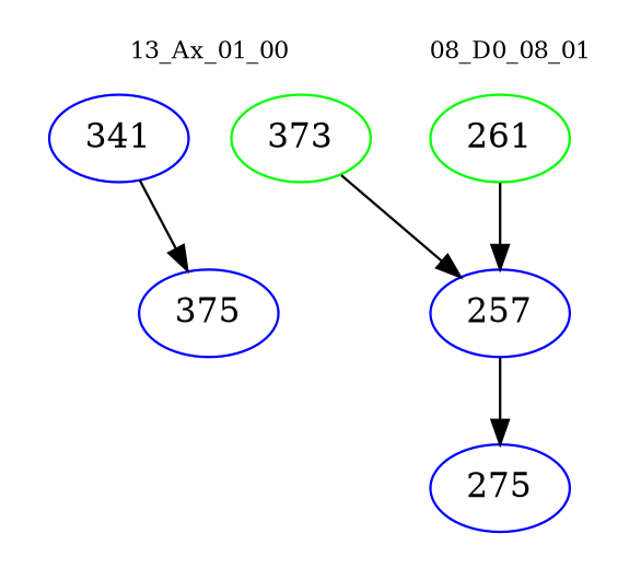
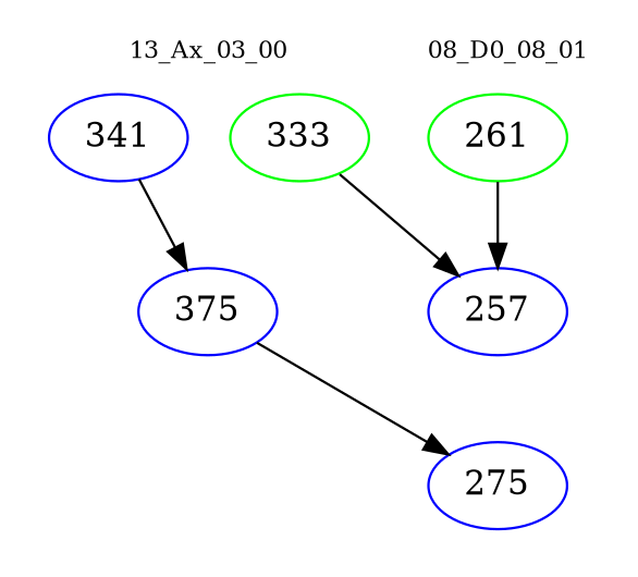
  digraph {
    node [color=blue]
    edge [color=black]
-   n1 [color=green label=373]
+   n1 [color=green label=333]
    n2 [label=341]
    n3 [label=375]
    n4 [color=green label=261]
    n5 [label=257]
    n6 [label=275]
    subgraph cluster_1 {
      color=white
      fontsize=10
-     label="13_Ax_01_00"
+     label="13_Ax_03_00"
      n1
      n2
      n3
    }
    subgraph cluster_2 {
      color=white
      fontsize=10
      label="08_D0_08_01"
      n4
      n5
      n6
    }
    n1 -> n5
    n2 -> n3
    n4 -> n5
-   n5 -> n6
+   n3 -> n6
  }
